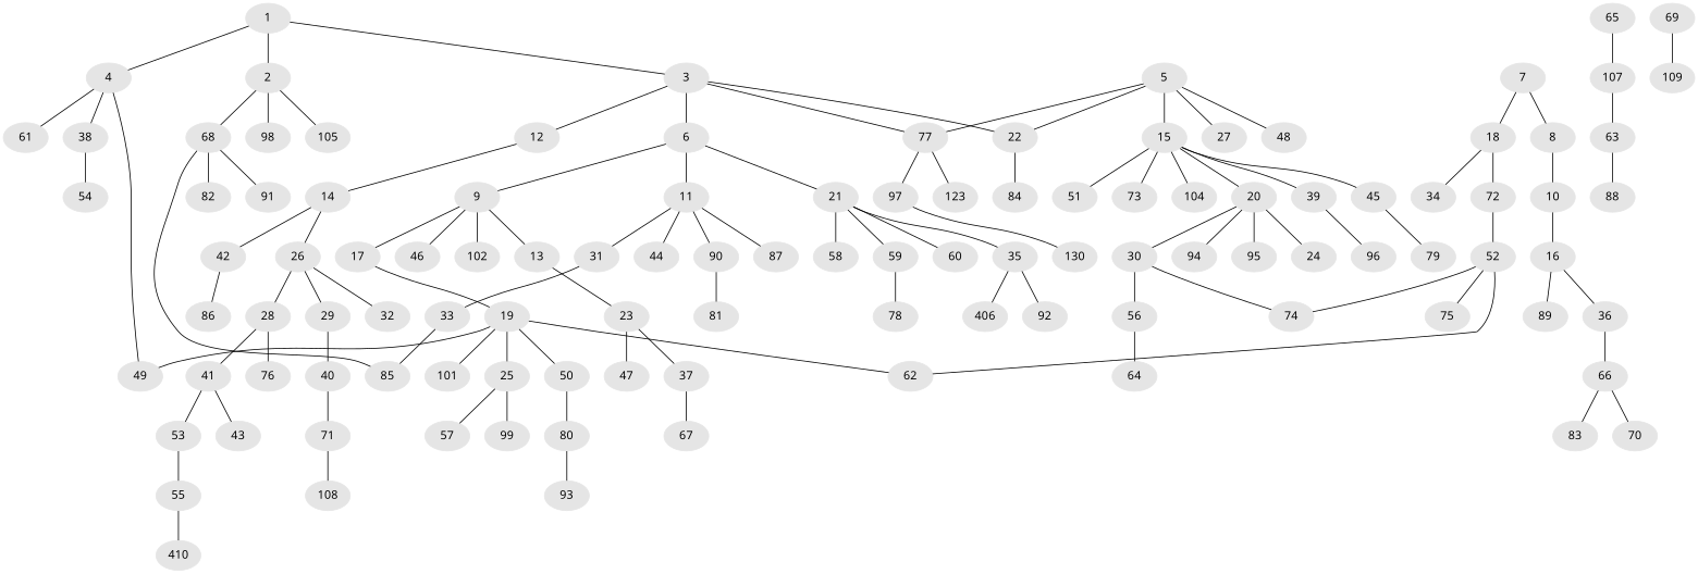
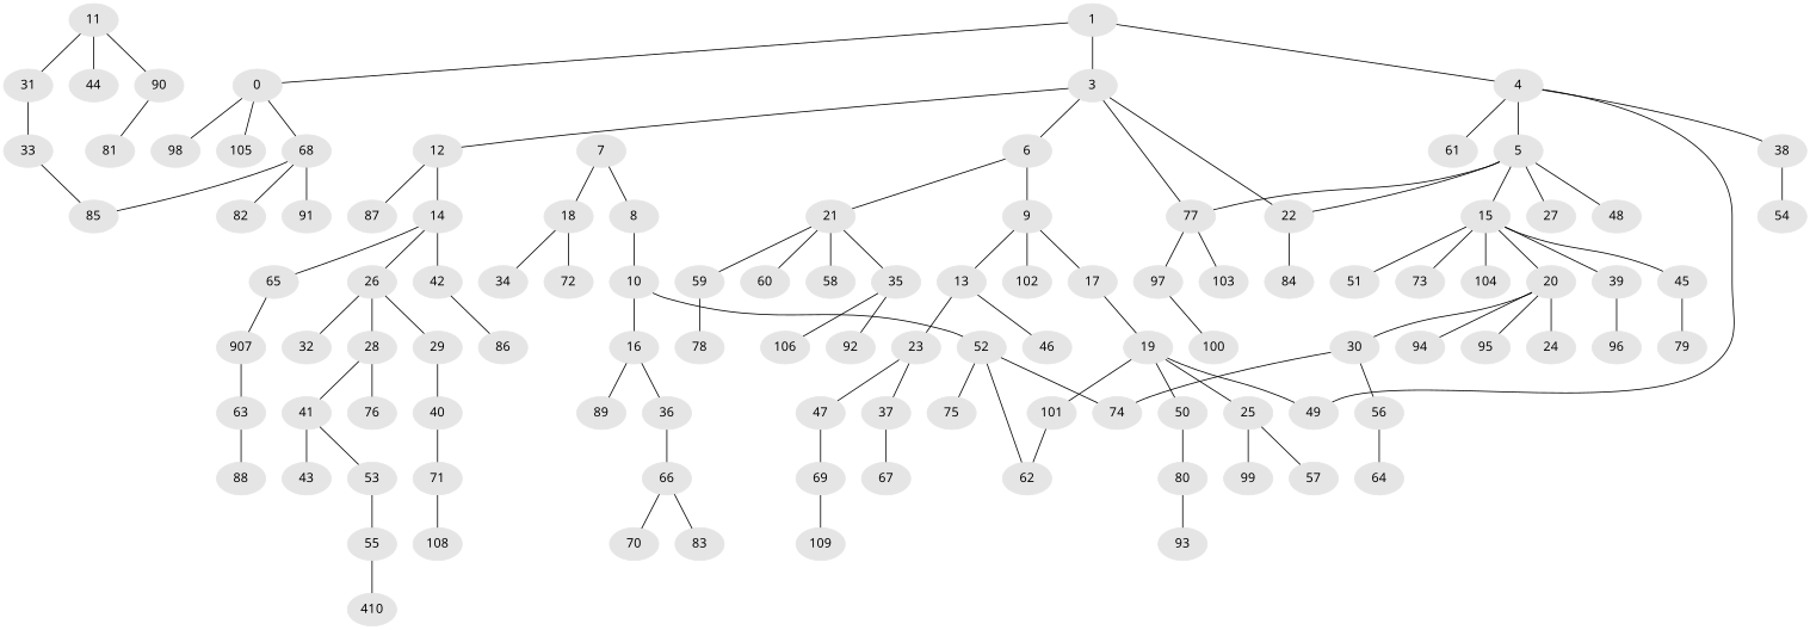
  graph {
    fontname="Noto Sans"
    node [color=gray90 fontname="Noto Sans" style=filled]
    edge [fontname="Noto Sans"]
    1
-   2
+   2 [label=0]
    3
    4
    68
    98
    105
    6
    12
    22
    77
    5
    38
    49
    61
    85
    82
    91
    9
    11
    21
    14
    87
    84
    97
-   103 [label=123]
+   103
    15
    27
    48
    54
    20
    39
    45
    51
    73
    104
    7
    8
    18
    13
    17
    46
    102
    31
    44
    90
    35
    58
    59
    60
    10
    34
    72
    16
    52
    23
    19
    36
    89
    62
    74
    75
    33
    81
    26
    42
    65
    37
    47
    28
    29
    32
    86
-   107
+   107 [label=907]
    24
    30
    94
    95
    96
    79
    66
    25
    50
    101
    57
    99
    80
    56
    92
-   106 [label=406]
+   106
    78
    67
    69
    41
    76
    40
    43
    53
    71
    63
    88
    64
    70
    83
    108
    55
    109
    93
    n109 [label=410]
-   100 [label=130]
+   100
    1 -- 2
    1 -- 3
    1 -- 4
    2 -- 68
    2 -- 98
    2 -- 105
    3 -- 6
    3 -- 12
    3 -- 22
    3 -- 77
+   4 -- 5
    4 -- 38
    4 -- 49
    4 -- 61
    68 -- 85
    68 -- 82
    68 -- 91
    6 -- 9
-   6 -- 11
    6 -- 21
    12 -- 14
-   11 -- 87
+   12 -- 87
    22 -- 84
    77 -- 97
    77 -- 103
    5 -- 22
    5 -- 77
    5 -- 15
    5 -- 27
    5 -- 48
    38 -- 54
    9 -- 13
    9 -- 17
-   9 -- 46
+   13 -- 46
    9 -- 102
    11 -- 31
    11 -- 44
    11 -- 90
    21 -- 35
    21 -- 58
    21 -- 59
    21 -- 60
    14 -- 26
    14 -- 42
+   14 -- 65
    97 -- 100
    15 -- 20
    15 -- 39
    15 -- 45
    15 -- 51
    15 -- 73
    15 -- 104
    20 -- 24
    20 -- 30
    20 -- 94
    20 -- 95
    39 -- 96
    45 -- 79
    7 -- 8
    7 -- 18
    8 -- 10
    18 -- 34
    18 -- 72
    13 -- 23
    17 -- 19
    31 -- 33
    90 -- 81
    35 -- 92
    35 -- 106
    59 -- 78
    10 -- 16
-   72 -- 52
+   10 -- 52
    16 -- 36
    16 -- 89
    52 -- 62
    52 -- 74
    52 -- 75
    23 -- 37
    23 -- 47
    19 -- 49
-   19 -- 62
+   101 -- 62
    19 -- 25
    19 -- 50
    19 -- 101
    36 -- 66
    33 -- 85
    26 -- 28
    26 -- 29
    26 -- 32
    42 -- 86
    65 -- 107
    37 -- 67
+   47 -- 69
    28 -- 41
    28 -- 76
    29 -- 40
    107 -- 63
    30 -- 74
    30 -- 56
    66 -- 70
    66 -- 83
    25 -- 57
    25 -- 99
    50 -- 80
    80 -- 93
    56 -- 64
    69 -- 109
    41 -- 43
    41 -- 53
    40 -- 71
    53 -- 55
    71 -- 108
    63 -- 88
    55 -- n109
  }
